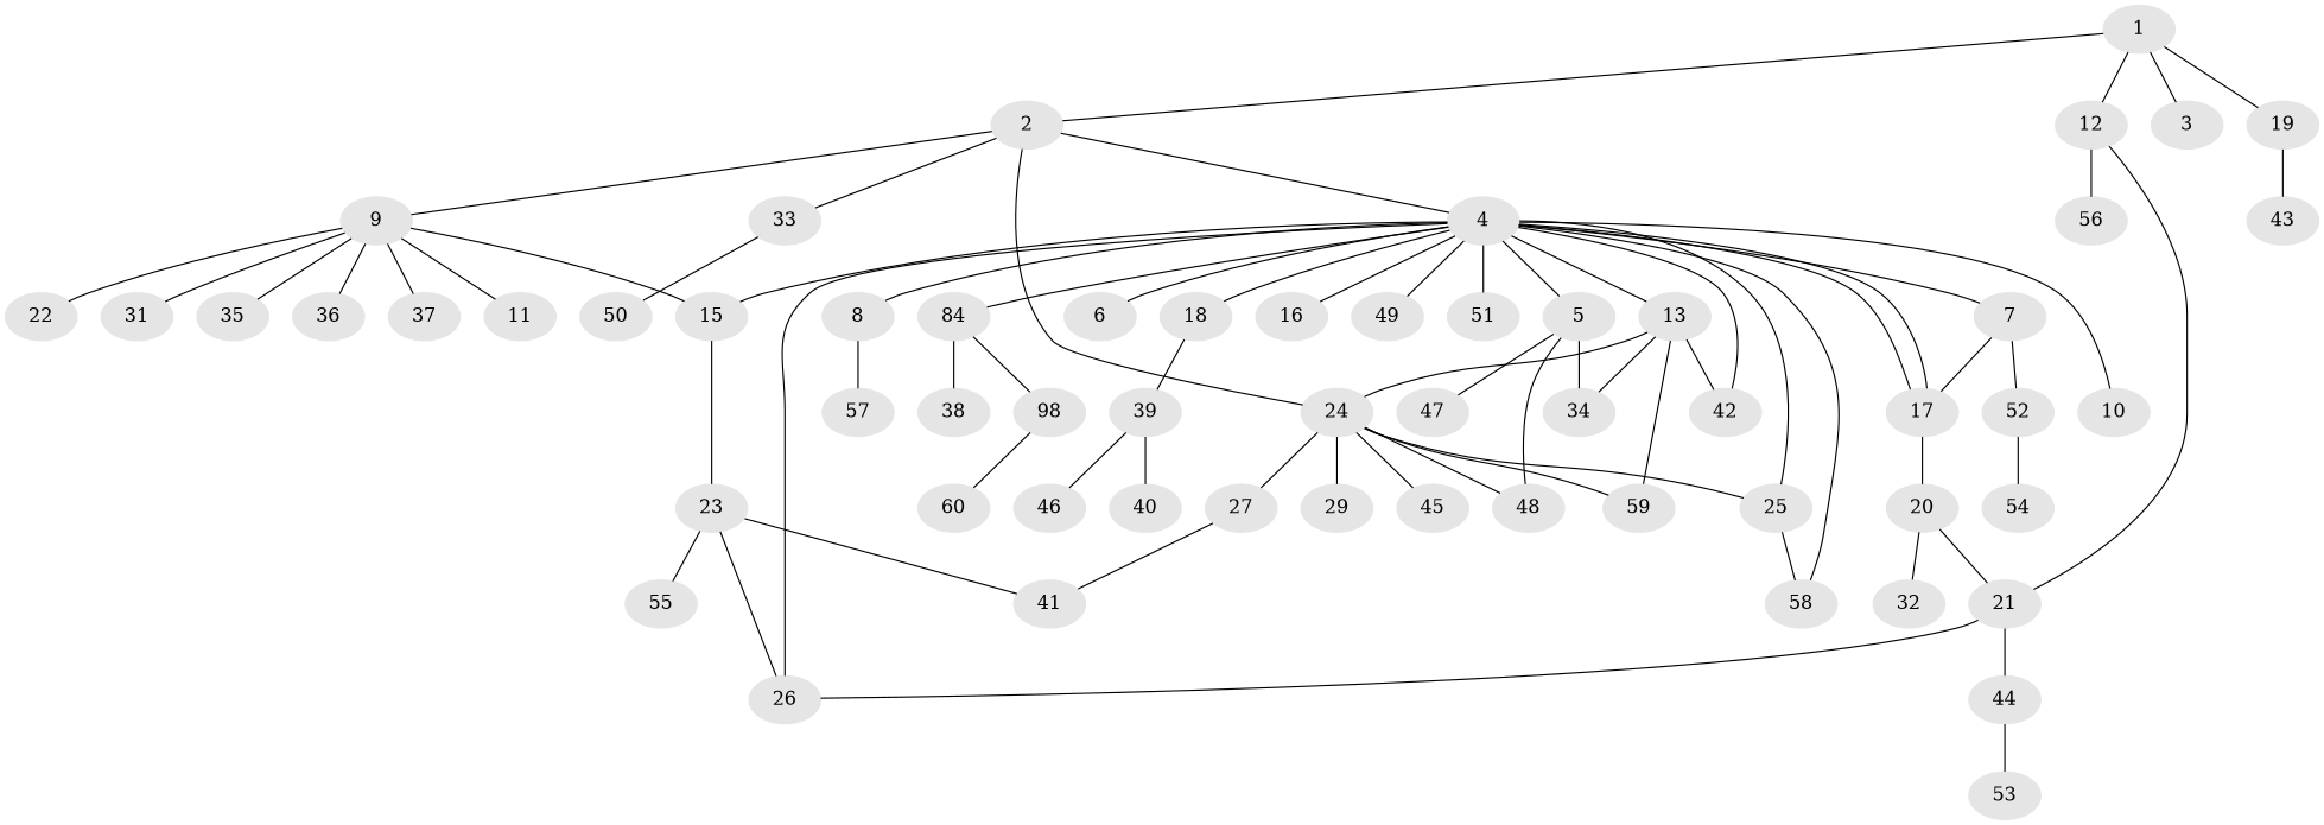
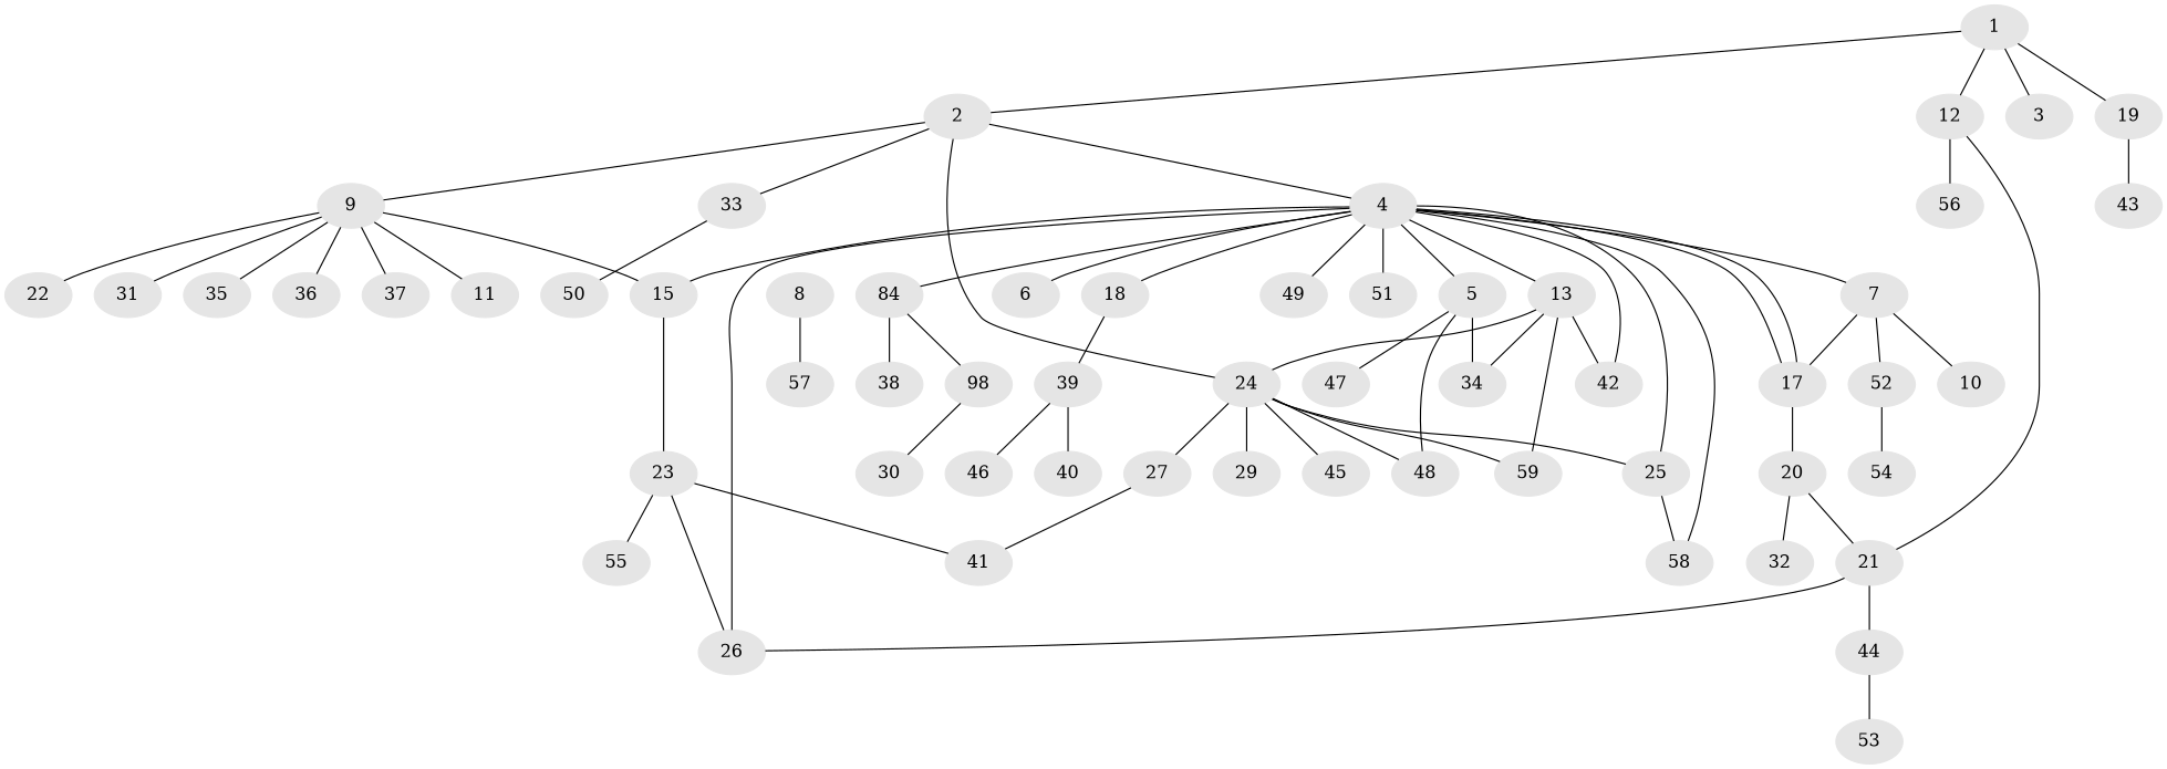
  graph {
    node [color=gray90 style=filled]
    1
    2
    3
    12
    19
    4
    9
    24
    33
    21
    56
    43
    25
    5
    6
    7
    8
    10
    13
    n20 [label=84]
    15
-   16
    17
    18
    26
    42
    49
    51
    58
    11
    22
    31
    35
    36
    37
    48
    59
    27
    29
    45
    50
    34
    47
    52
    57
    n46 [label=98]
    38
    23
    20
    39
    54
    44
-   30 [label=60]
+   30
    41
    55
    32
    40
    46
    53
    1 -- 2
    1 -- 3
    1 -- 12
    1 -- 19
    2 -- 4
    2 -- 9
    2 -- 24
    2 -- 33
    12 -- 21
    12 -- 56
    19 -- 43
    4 -- 25
    4 -- 5
    4 -- 6
    4 -- 7
-   4 -- 8
-   4 -- 10
+   7 -- 10
    4 -- 13
    4 -- n20
    4 -- 15
-   4 -- 16
    4 -- 17
    4 -- 17
    4 -- 18
    4 -- 26
    4 -- 42
    4 -- 49
    4 -- 51
    4 -- 58
    9 -- 15
    9 -- 11
    9 -- 22
    9 -- 31
    9 -- 35
    9 -- 36
    9 -- 37
    24 -- 25
    24 -- 48
    24 -- 59
    24 -- 27
    24 -- 29
    24 -- 45
    33 -- 50
    21 -- 26
    21 -- 44
    25 -- 58
    5 -- 48
    5 -- 34
    5 -- 47
    7 -- 17
    7 -- 52
    8 -- 57
    13 -- 24
    13 -- 42
    13 -- 59
    13 -- 34
    n20 -- n46
    n20 -- 38
    15 -- 23
    17 -- 20
    18 -- 39
    27 -- 41
    52 -- 54
    n46 -- 30
    23 -- 26
    23 -- 41
    23 -- 55
    20 -- 21
    20 -- 32
    39 -- 40
    39 -- 46
    44 -- 53
  }
